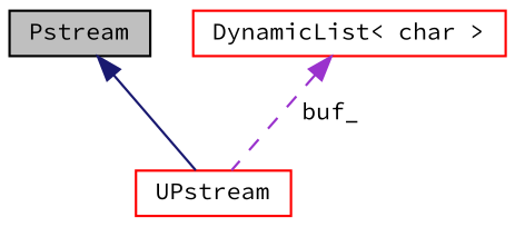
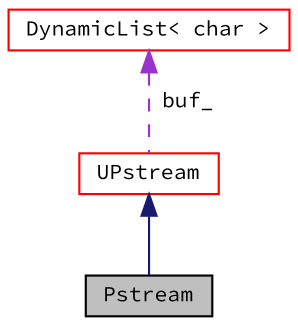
  digraph {
    fontname="Source Code Pro"
    node [color=red fontname="Source Code Pro" fontsize=10 shape=record]
    edge [dir=back fontname="Source Code Pro" fontsize=10 labelfontname=Helvetica labelfontsize=10]
    n1 [color=black fillcolor=grey75 fontcolor=black height=0.2 label=Pstream style=filled width=0.4]
    n2 [height=0.2 label=UPstream width=0.4]
    n3 [height=0.2 label="DynamicList\< char \>" width=0.4]
-   n1 -> n2 [color=midnightblue style=solid]
+   n2 -> n1 [color=midnightblue style=solid]
    n3 -> n2 [color=darkorchid3 label=" buf_" style=dashed]
  }
